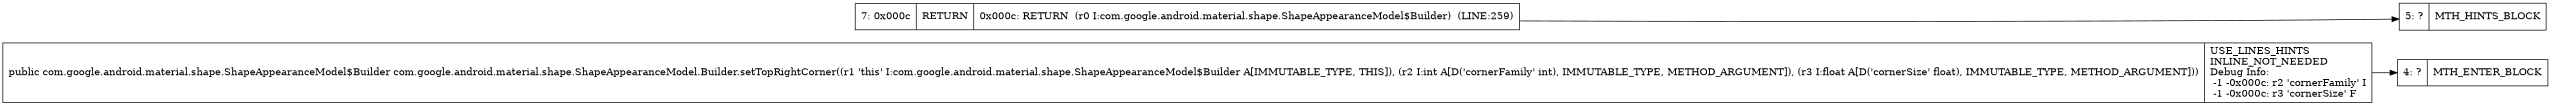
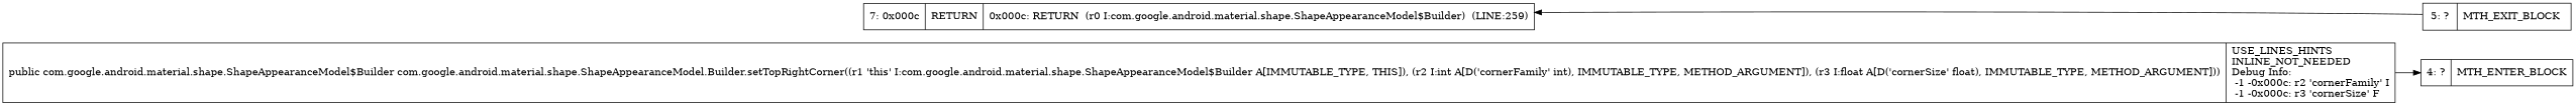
  digraph {
    rankdir=LR
    node [shape=record]
    n1 [label="{4\:\ ?|MTH_ENTER_BLOCK\l}"]
    n2 [label="{7\:\ 0x000c|RETURN\l|0x000c: RETURN  (r0 I:com.google.android.material.shape.ShapeAppearanceModel$Builder)  (LINE:259)\l}"]
-   n3 [label="{5\:\ ?|MTH_HINTS_BLOCK\l}"]
+   n3 [label="{5\:\ ?|MTH_EXIT_BLOCK\l}"]
    n4 [label="{public com.google.android.material.shape.ShapeAppearanceModel$Builder com.google.android.material.shape.ShapeAppearanceModel.Builder.setTopRightCorner((r1 'this' I:com.google.android.material.shape.ShapeAppearanceModel$Builder A[IMMUTABLE_TYPE, THIS]), (r2 I:int A[D('cornerFamily' int), IMMUTABLE_TYPE, METHOD_ARGUMENT]), (r3 I:float A[D('cornerSize' float), IMMUTABLE_TYPE, METHOD_ARGUMENT]))  | USE_LINES_HINTS\lINLINE_NOT_NEEDED\lDebug Info:\l  \-1 \-0x000c: r2 'cornerFamily' I\l  \-1 \-0x000c: r3 'cornerSize' F\l}"]
-   n2 -> n3
+   n3 -> n2
    n4 -> n1
  }
